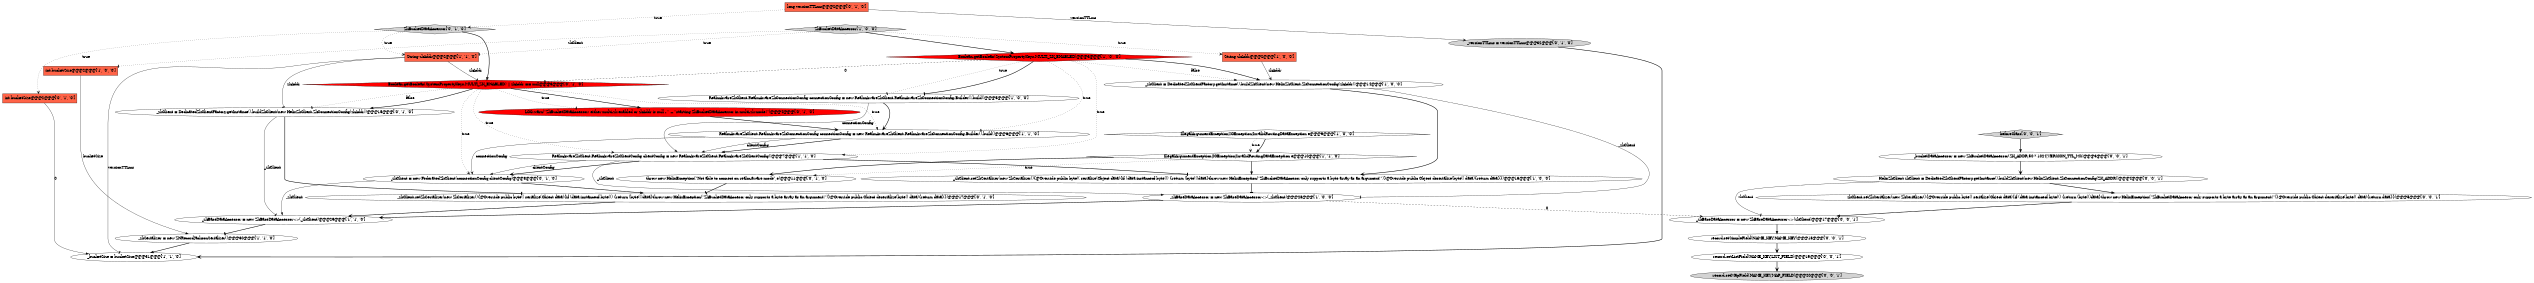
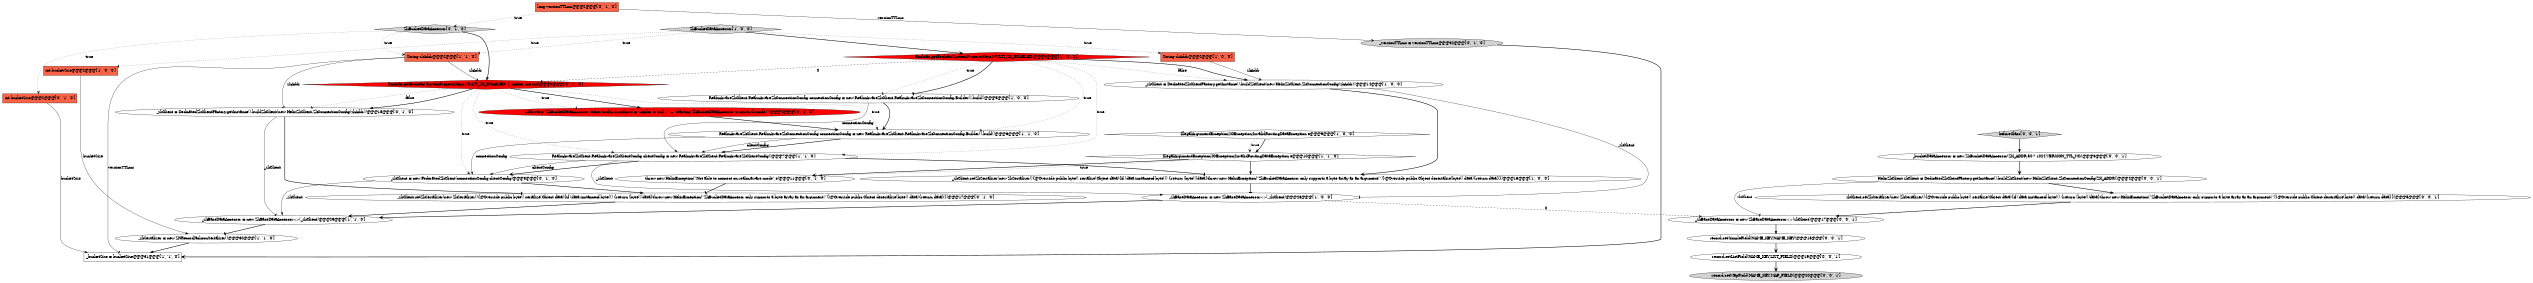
  digraph {
    node [fillcolor=white shape=ellipse style=filled]
    edge [arrowhead=normal style=bold]
    n1 [fillcolor=tomato label="int bucketSize@@@2@@@['1', '0', '0']" shape=box]
    n2 [label="_zkSerializer = new ZNRecordJacksonSerializer()@@@30@@@['1', '1', '0']"]
-   n3 [label="_bucketSize = bucketSize@@@31@@@['1', '1', '0']"]
+   n3 [label="_bucketSize = bucketSize@@@31@@@['1', '1', '0']" shape=box]
    n4 [label="_zkClient = DedicatedZkClientFactory.getInstance().buildZkClient(new HelixZkClient.ZkConnectionConfig(zkAddr))@@@15@@@['0', '1', '0']"]
    n5 [label="_zkBaseDataAccessor = new ZkBaseDataAccessor<>(_zkClient)@@@29@@@['1', '1', '0']"]
    n6 [label="_zkClient.setZkSerializer(new ZkSerializer(){@Override public byte(( serialize(Object data){if (data instanceof byte(() {return (byte(()data}throw new HelixException(\"ZkBucketDataAccesor only supports a byte array as an argument!\")}@Override public Object deserialize(byte(( data){return data}})@@@17@@@['0', '1', '0']"]
    n7 [fillcolor=lightgray label="_versionTTLms = versionTTLms@@@32@@@['0', '1', '0']"]
    n8 [label="_zkBaseDataAccessor = new ZkBaseDataAccessor<>(_zkClient)@@@28@@@['1', '0', '0']"]
    n9 [label="_zkBaseDataAccessor = new ZkBaseDataAccessor<>(zkClient)@@@17@@@['0', '0', '1']"]
    n10 [label="record.setSimpleField(NAME_KEY,NAME_KEY)@@@18@@@['0', '0', '1']"]
    n11 [label="record.setListField(NAME_KEY,LIST_FIELD)@@@19@@@['0', '0', '1']"]
    n12 [fillcolor=lightgray label="record.setMapField(NAME_KEY,MAP_FIELD)@@@20@@@['0', '0', '1']"]
    n13 [fillcolor=red label="Boolean.getBoolean(SystemPropertyKeys.MULTI_ZK_ENABLED)@@@3@@@['1', '0', '0']" shape=diamond]
    n14 [fillcolor=red label="Boolean.getBoolean(SystemPropertyKeys.MULTI_ZK_ENABLED) || zkAddr == null@@@3@@@['0', '1', '0']" shape=diamond]
    n15 [label="RealmAwareZkClient.RealmAwareZkClientConfig clientConfig = new RealmAwareZkClient.RealmAwareZkClientConfig()@@@7@@@['1', '1', '0']"]
    n16 [label="RealmAwareZkClient.RealmAwareZkConnectionConfig connectionConfig = new RealmAwareZkClient.RealmAwareZkConnectionConfig.Builder().build()@@@5@@@['1', '0', '0']"]
    n17 [label="RealmAwareZkClient.RealmAwareZkConnectionConfig connectionConfig = new RealmAwareZkClient.RealmAwareZkConnectionConfig.Builder().build()@@@6@@@['1', '1', '0']"]
    n18 [label="_zkClient = DedicatedZkClientFactory.getInstance().buildZkClient(new HelixZkClient.ZkConnectionConfig(zkAddr))@@@14@@@['1', '0', '0']"]
    n19 [fillcolor=red label="LOG.warn(\"ZkBucketDataAccessor: either multi-zk enabled or zkAddr is null - \" + \"starting ZkBucketDataAccessor in multi-zk mode!\")@@@4@@@['0', '1', '0']"]
    n20 [label="_zkClient = new FederatedZkClient(connectionConfig,clientConfig)@@@8@@@['0', '1', '0']"]
    n21 [label="_zkClient.setZkSerializer(new ZkSerializer(){@Override public byte(( serialize(Object data){if (data instanceof byte(() {return (byte(()data}throw new HelixException(\"ZkBucketDataAccesor only supports a byte array as an argument!\")}@Override public Object deserialize(byte(( data){return data}})@@@16@@@['1', '0', '0']"]
    n22 [fillcolor=lightgray label="beforeClass['0', '0', '1']" shape=diamond]
    n23 [label="_bucketDataAccessor = new ZkBucketDataAccessor(ZK_ADDR,50 * 1024,VERSION_TTL_MS)@@@3@@@['0', '0', '1']"]
    n24 [label="HelixZkClient zkClient = DedicatedZkClientFactory.getInstance().buildZkClient(new HelixZkClient.ZkConnectionConfig(ZK_ADDR))@@@4@@@['0', '0', '1']"]
    n25 [label="IllegalArgumentException|IOException|InvalidRoutingDataException e@@@9@@@['1', '0', '0']" shape=diamond]
    n26 [label="IllegalArgumentException|IOException|InvalidRoutingDataException e@@@10@@@['1', '1', '0']" shape=diamond]
    n27 [label="throw new HelixException(\"Not able to connect on realm-aware mode\",e)@@@11@@@['0', '1', '0']"]
    n28 [fillcolor=tomato label="String zkAddr@@@2@@@['1', '0', '0']" shape=box]
    n29 [fillcolor=lightgray label="ZkBucketDataAccessor['1', '0', '0']" shape=diamond]
    n30 [fillcolor=tomato label="String zkAddr@@@2@@@['1', '1', '0']" shape=box]
    n31 [fillcolor=tomato label="long versionTTLms@@@2@@@['0', '1', '0']" shape=box]
    n32 [fillcolor=lightgray label="ZkBucketDataAccessor['0', '1', '0']" shape=diamond]
    n33 [label="zkClient.setZkSerializer(new ZkSerializer(){@Override public byte(( serialize(Object data){if (data instanceof byte(() {return (byte(()data}throw new HelixException(\"ZkBucketDataAccesor only supports a byte array as an argument!\")}@Override public Object deserialize(byte(( data){return data}})@@@5@@@['0', '0', '1']"]
    n34 [fillcolor=tomato label="int bucketSize@@@2@@@['0', '1', '0']" shape=box]
    n1 -> n2 [label=bucketSize style=solid]
    n2 -> n3
    n4 -> n5 [arrowhead=tee label=_zkClient style=solid]
    n4 -> n6 [arrowhead=tee]
    n5 -> n2 [arrowhead=tee]
    n6 -> n5 [arrowhead=vee]
    n7 -> n3 [arrowhead=vee]
    n8 -> n5 [arrowhead=vee]
    n8 -> n9 [arrowhead=vee label=0 style=dashed]
    n9 -> n10
    n10 -> n11 [arrowhead=vee]
    n11 -> n12 [arrowhead=vee]
    n13 -> n14 [arrowhead=tee label=0 style=dashed]
    n13 -> n15 [label=true style=dotted]
    n13 -> n16 [arrowhead=tee label=true style=dotted]
    n13 -> n16 [arrowhead=tee]
    n13 -> n17 [arrowhead=tee label=true style=dotted]
    n13 -> n18 [label=false style=dotted]
    n13 -> n18
    n14 -> n4 [arrowhead=tee label=false style=dotted]
    n14 -> n4
    n14 -> n15 [arrowhead=vee label=true style=dotted]
    n14 -> n17 [label=true style=dotted]
    n14 -> n19
    n14 -> n19 [arrowhead=tee label=true style=dotted]
    n14 -> n20 [arrowhead=vee label=true style=dotted]
    n15 -> n8 [label=_zkClient style=solid]
    n15 -> n20 [arrowhead=vee]
    n15 -> n20 [label=clientConfig style=solid]
    n15 -> n21 [arrowhead=tee]
    n16 -> n15 [label=connectionConfig style=solid]
    n16 -> n17 [arrowhead=vee]
    n17 -> n15
    n17 -> n15 [label=clientConfig style=solid]
    n17 -> n20 [arrowhead=vee label=connectionConfig style=solid]
    n18 -> n8 [arrowhead=tee label=_zkClient style=solid]
    n18 -> n21 [arrowhead=vee]
    n19 -> n17 [arrowhead=vee]
    n20 -> n5 [label=_zkClient style=solid]
    n20 -> n6
    n21 -> n8 [arrowhead=tee]
    n22 -> n23
    n23 -> n24 [arrowhead=vee]
    n24 -> n9 [arrowhead=tee label=zkClient style=solid]
    n24 -> n33
    n25 -> n26
    n25 -> n26 [arrowhead=vee label=true style=dotted]
    n26 -> n21
    n26 -> n27 [arrowhead=vee]
    n26 -> n27 [label=true style=dotted]
    n27 -> n6 [arrowhead=tee]
    n28 -> n18 [arrowhead=vee label=zkAddr style=solid]
-   n29 -> n1 [arrowhead=tee label=zkClient style=dotted]
+   n29 -> n1 [arrowhead=tee label=true style=dotted]
    n29 -> n13 [arrowhead=vee]
    n29 -> n28 [arrowhead=vee label=true style=dotted]
    n29 -> n30 [arrowhead=tee label=true style=dotted]
    n30 -> n3 [arrowhead=tee label=versionTTLms style=solid]
    n30 -> n4 [arrowhead=tee label=zkAddr style=solid]
    n30 -> n14 [arrowhead=tee label=zkAddr style=solid]
    n31 -> n7 [arrowhead=vee label=versionTTLms style=solid]
    n31 -> n32 [arrowhead=vee label=true style=dotted]
    n32 -> n14
    n32 -> n30 [arrowhead=vee label=true style=dotted]
    n32 -> n34 [arrowhead=vee label=true style=dotted]
    n33 -> n9
-   n34 -> n3 [label=0 style=solid]
+   n34 -> n3 [label=bucketSize style=solid]
  }
